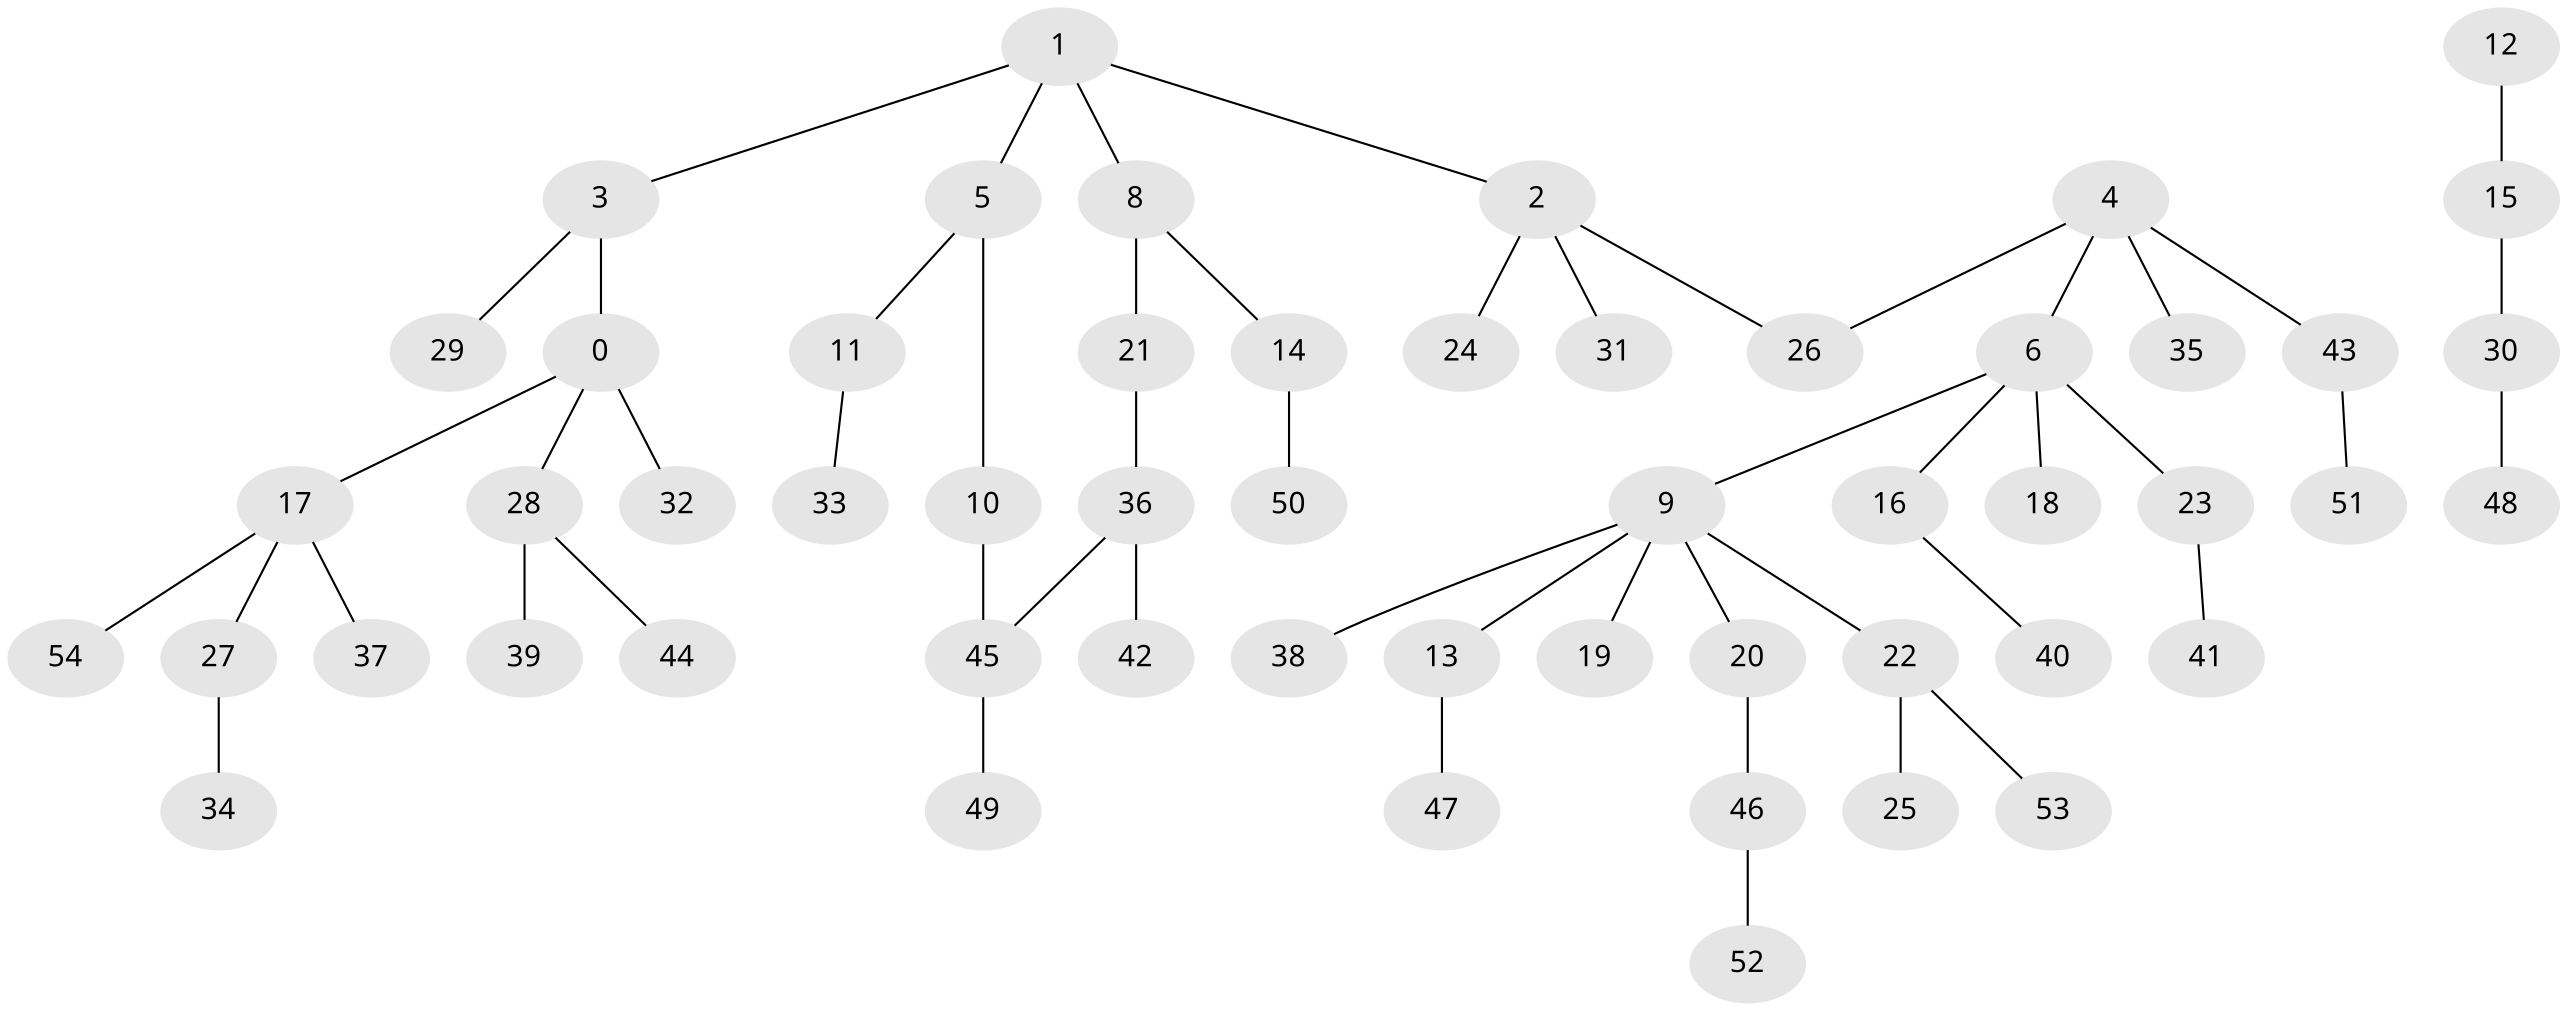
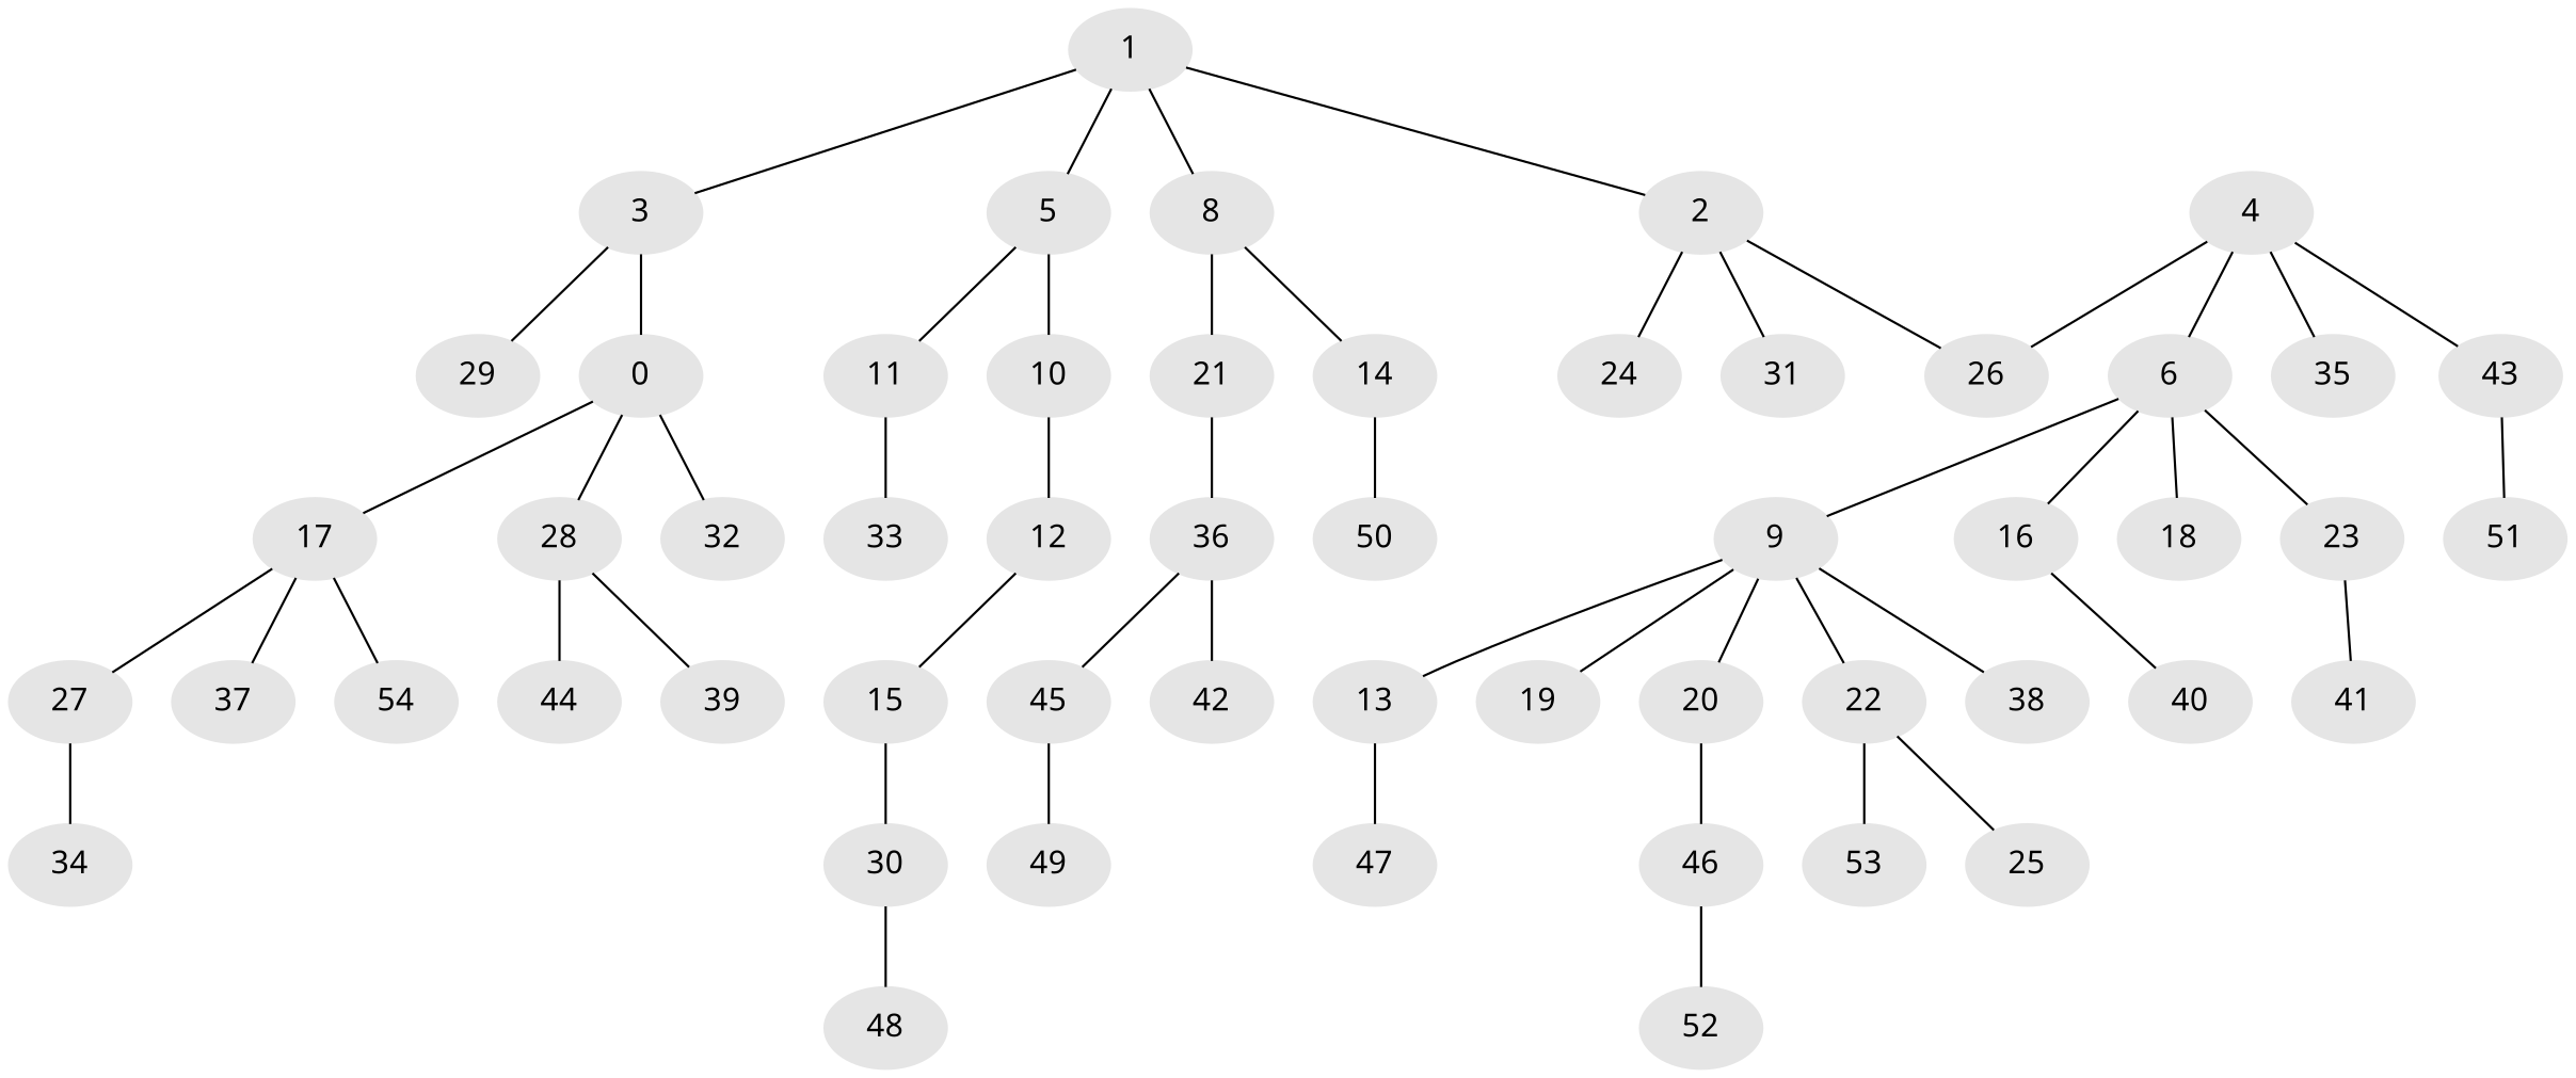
  graph {
    fontname="Noto Sans"
    node [color=gray90 fontname="Noto Sans" style=filled]
    edge [fontname="Noto Sans"]
    1
    2
    3
    5
    8
    24
    31
    26
    n9 [label=0]
    29
    10
    11
    14
    21
    4
    6
    35
    43
    17
    28
    32
    9
    16
    18
    23
    51
    12
    33
    13
    19
    20
    22
    38
    40
    41
    27
    37
    54
    39
    44
    50
    36
    47
    46
    25
    53
    15
    30
    48
    34
    52
    42
    45
    49
    1 -- 2
    1 -- 3
    1 -- 5
    1 -- 8
    2 -- 24
    2 -- 31
    2 -- 26
    3 -- n9
    3 -- 29
    5 -- 10
    5 -- 11
    8 -- 14
    8 -- 21
    n9 -- 17
    n9 -- 28
    n9 -- 32
-   10 -- 45
+   10 -- 12
    11 -- 33
    14 -- 50
    21 -- 36
    4 -- 26
    4 -- 6
    4 -- 35
    4 -- 43
    6 -- 9
    6 -- 16
    6 -- 18
    6 -- 23
    43 -- 51
    17 -- 27
    17 -- 37
    17 -- 54
    28 -- 39
    28 -- 44
    9 -- 13
    9 -- 19
    9 -- 20
    9 -- 22
    9 -- 38
    16 -- 40
    23 -- 41
    12 -- 15
    13 -- 47
    20 -- 46
    22 -- 25
    22 -- 53
    27 -- 34
    36 -- 42
    36 -- 45
    46 -- 52
    15 -- 30
    30 -- 48
    45 -- 49
  }
